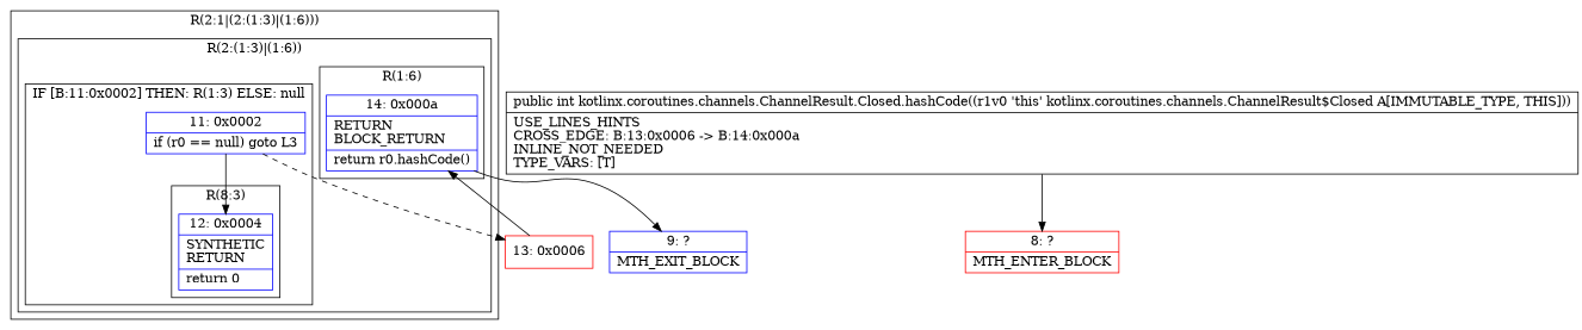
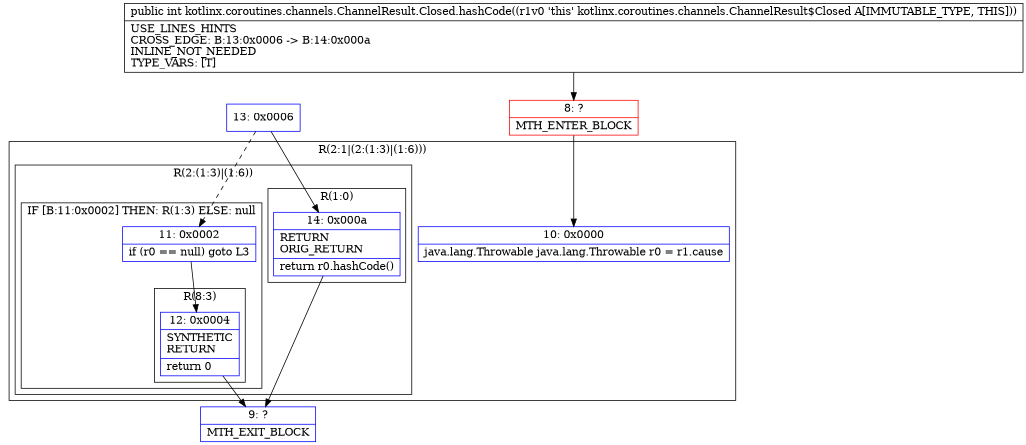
  digraph {
    node [color=blue shape=record]
    n1 [label="{12\:\ 0x0004|SYNTHETIC\lRETURN\l|return 0\l}"]
    n2 [label="{11\:\ 0x0002|if (r0 == null) goto L3\l}"]
-   n3 [label="{14\:\ 0x000a|RETURN\lBLOCK_RETURN\l|return r0.hashCode()\l}"]
+   n3 [label="{14\:\ 0x000a|RETURN\lORIG_RETURN\l|return r0.hashCode()\l}"]
+   n4 [label="{10\:\ 0x0000|java.lang.Throwable java.lang.Throwable r0 = r1.cause\l}"]
    n5 [label="{9\:\ ?|MTH_EXIT_BLOCK\l}"]
-   n6 [color=red label="{13\:\ 0x0006}"]
+   n6 [label="{13\:\ 0x0006}"]
    n7 [color=red label="{8\:\ ?|MTH_ENTER_BLOCK\l}"]
    n8 [label="{public int kotlinx.coroutines.channels.ChannelResult.Closed.hashCode((r1v0 'this' kotlinx.coroutines.channels.ChannelResult$Closed A[IMMUTABLE_TYPE, THIS]))  | USE_LINES_HINTS\lCROSS_EDGE: B:13:0x0006 \-\> B:14:0x000a\lINLINE_NOT_NEEDED\lTYPE_VARS: [T]\l}" color=""]
    subgraph cluster_1 {
      label="R(2:1|(2:(1:3)|(1:6)))"
+     n4
      subgraph cluster_2 {
        label="R(2:(1:3)|(1:6))"
        subgraph cluster_3 {
          label="IF [B:11:0x0002] THEN: R(1:3) ELSE: null"
          n2
          subgraph cluster_4 {
            label="R(8:3)"
            n1
          }
        }
        subgraph cluster_5 {
-         label="R(1:6)"
+         label="R(1:0)"
          n3
        }
      }
    }
+   n1 -> n5
    n2 -> n1
-   n2 -> n6 [style=dashed]
+   n6 -> n2 [style=dashed]
    n3 -> n5
    n6 -> n3
+   n7 -> n4
    n8 -> n7
  }
